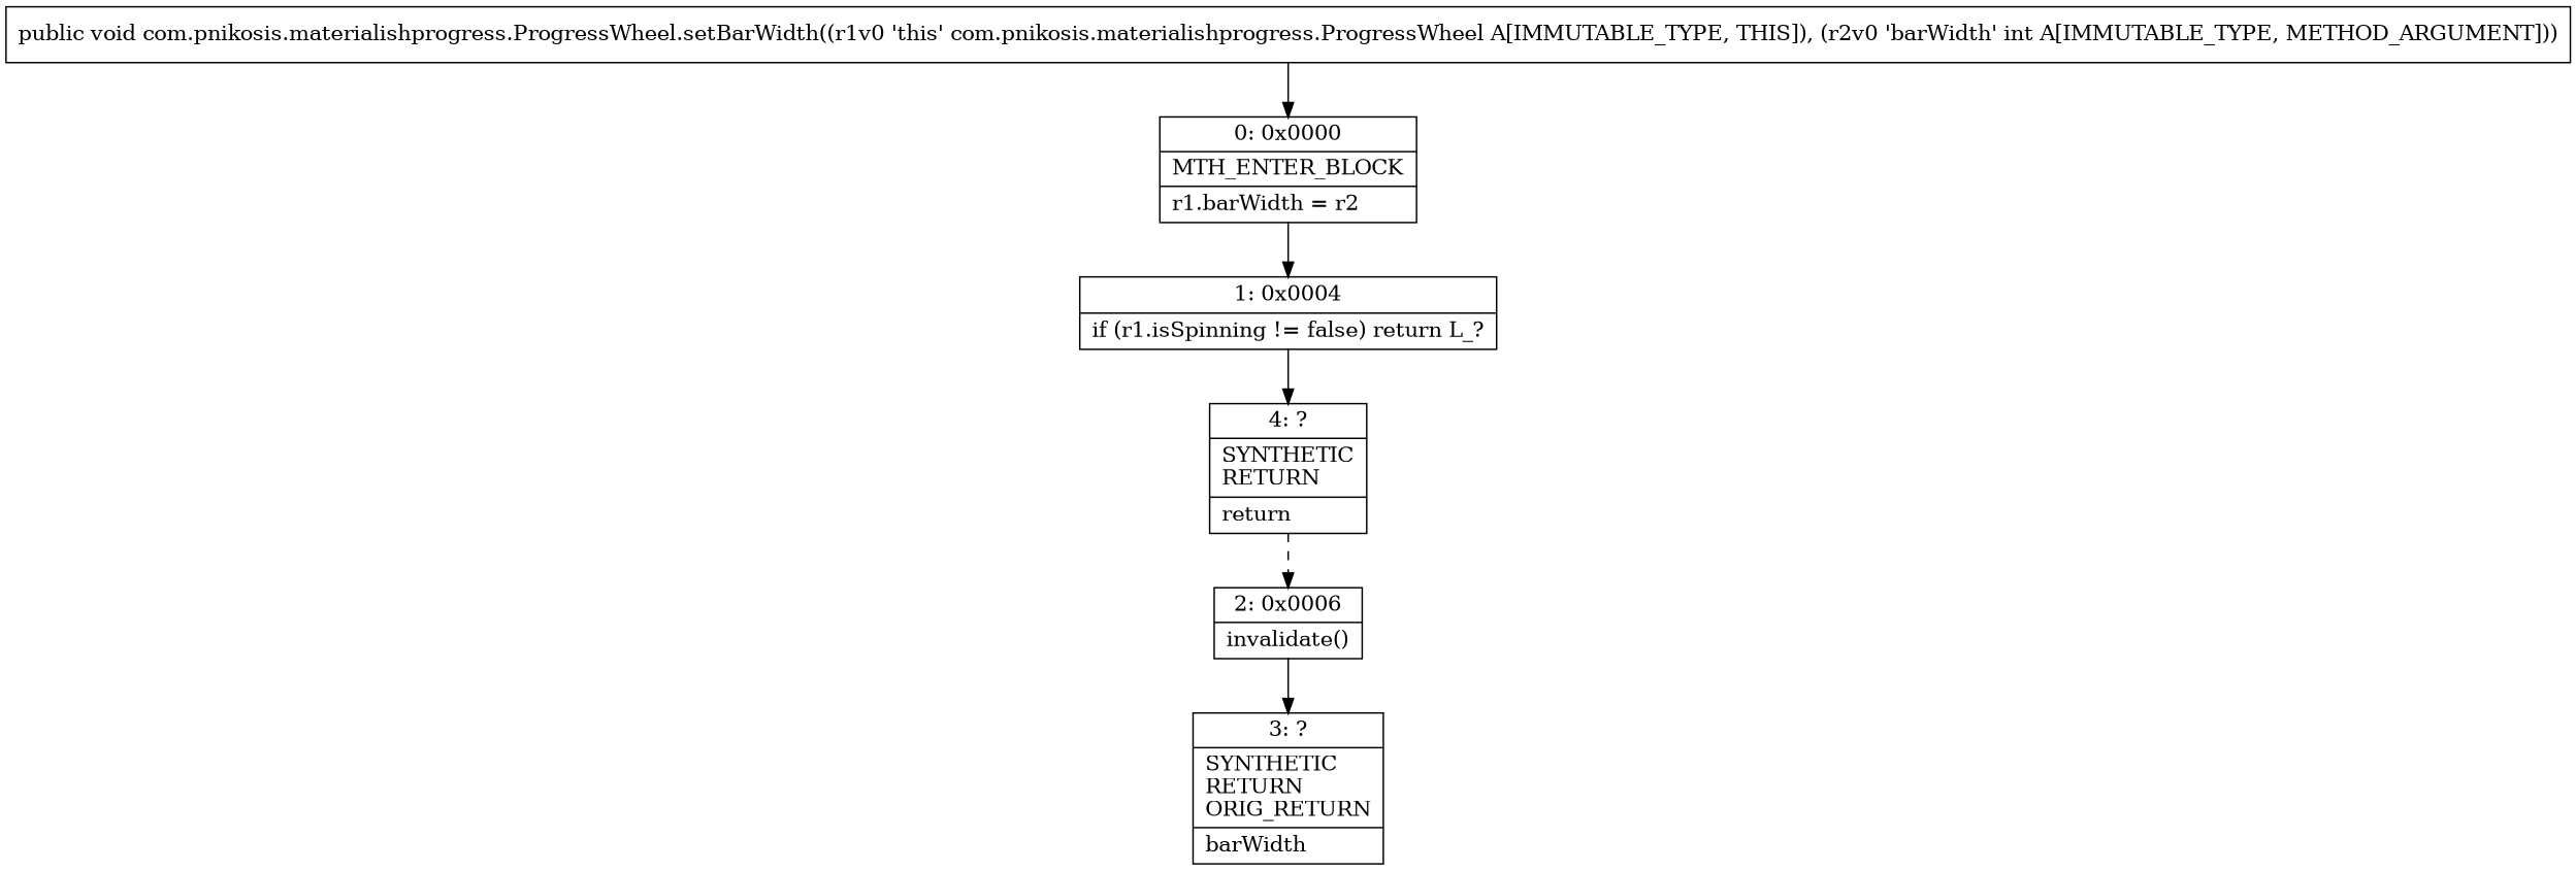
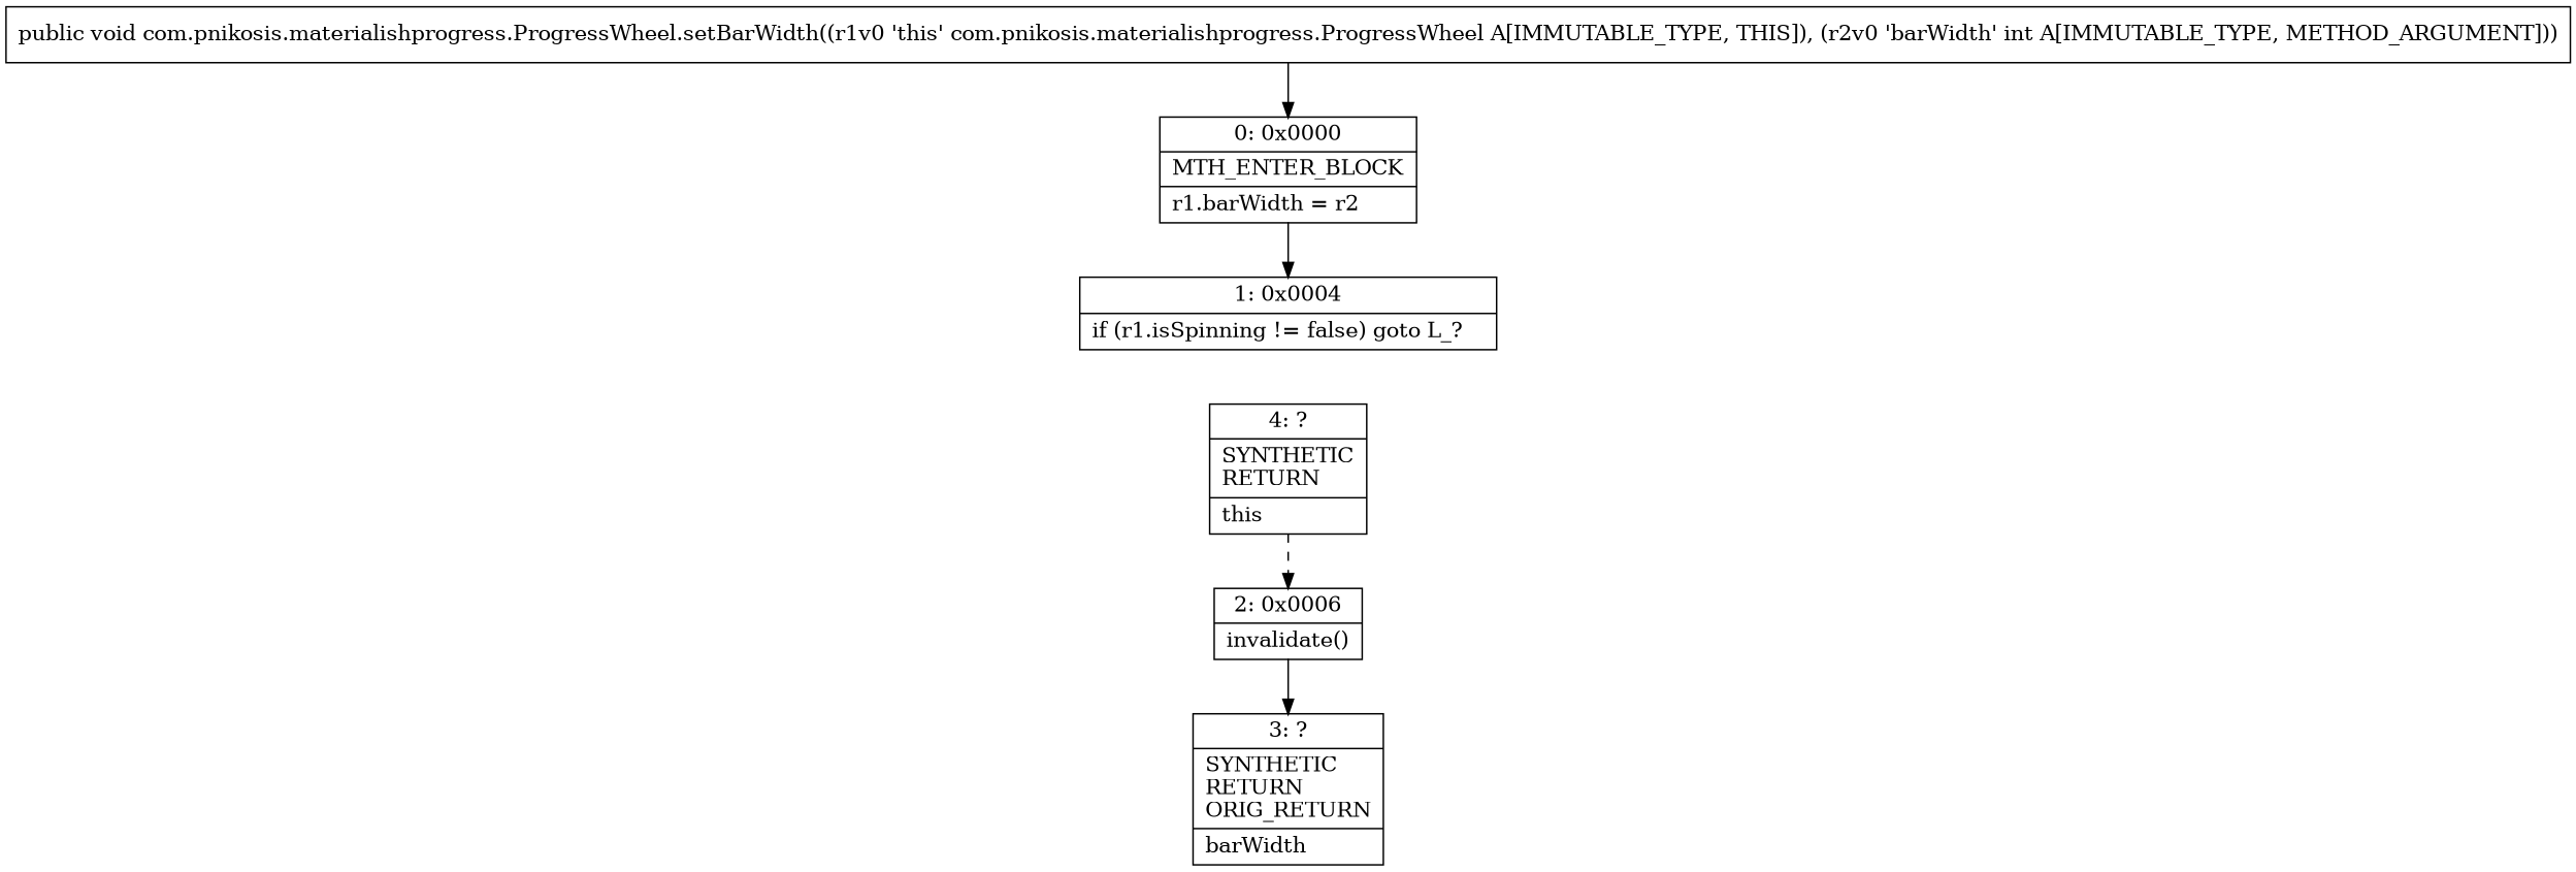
  digraph {
    node [shape=record]
    n1 [label="{0\:\ 0x0000|MTH_ENTER_BLOCK\l|r1.barWidth = r2\l}"]
-   n2 [label="{1\:\ 0x0004|if (r1.isSpinning != false) return L_?\l}"]
-   n3 [label="{4\:\ ?|SYNTHETIC\lRETURN\l|return\l}"]
+   n2 [label="{1\:\ 0x0004|if (r1.isSpinning != false) goto L_?\l}"]
+   n3 [label="{4\:\ ?|SYNTHETIC\lRETURN\l|this\l}"]
    n4 [label="{2\:\ 0x0006|invalidate()\l}"]
    n5 [label="{3\:\ ?|SYNTHETIC\lRETURN\lORIG_RETURN\l|barWidth\l}"]
    n6 [label="{public void com.pnikosis.materialishprogress.ProgressWheel.setBarWidth((r1v0 'this' com.pnikosis.materialishprogress.ProgressWheel A[IMMUTABLE_TYPE, THIS]), (r2v0 'barWidth' int A[IMMUTABLE_TYPE, METHOD_ARGUMENT])) }"]
    n1 -> n2
-   n2 -> n3
    n3 -> n4 [style=dashed]
    n4 -> n5
    n6 -> n1
  }
